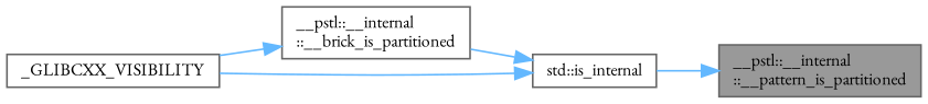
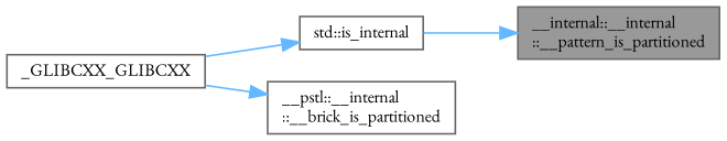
  digraph {
    fontname="EB Garamond"
    rankdir=RL
    node [color=grey40 fillcolor=white fontname="EB Garamond" fontsize=10 shape=box style=filled]
    edge [color=steelblue1 dir=back fontname="EB Garamond" fontsize=10 labelfontname=Helvetica labelfontsize=10 style=solid]
-   n1 [color=gray40 fillcolor=grey60 fontcolor=black height=0.2 label="__pstl::__internal\l::__pattern_is_partitioned" width=0.4]
+   n1 [color=gray40 fillcolor=grey60 fontcolor=black height=0.2 label="__internal::__internal\l::__pattern_is_partitioned" width=0.4]
    n2 [height=0.2 label="std::is_internal" width=0.4]
    n3 [height=0.2 label="__pstl::__internal\l::__brick_is_partitioned" width=0.4]
-   n4 [height=0.2 label=_GLIBCXX_VISIBILITY width=0.4]
+   n4 [height=0.2 label=_GLIBCXX_GLIBCXX width=0.4]
    n1 -> n2
-   n2 -> n3
    n2 -> n4
    n3 -> n4
  }
